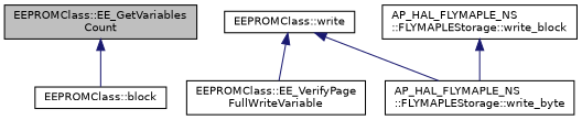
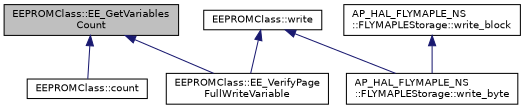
  digraph {
    rankdir=TB
    node [color=black fillcolor=white fontname=Helvetica fontsize=10 shape=record style=filled]
    edge [color=midnightblue dir=back fontname=Helvetica fontsize=10 labelfontname=Helvetica labelfontsize=10 style=solid]
    n1 [fillcolor=grey75 fontcolor=black height=0.2 label="EEPROMClass::EE_GetVariables\lCount" width=0.4]
-   n2 [height=0.2 label="EEPROMClass::block" width=0.4]
+   n2 [height=0.2 label="EEPROMClass::count" width=0.4]
    n3 [height=0.2 label="EEPROMClass::EE_VerifyPage\lFullWriteVariable" width=0.4]
    n4 [height=0.2 label="EEPROMClass::write" width=0.4]
    n5 [height=0.2 label="AP_HAL_FLYMAPLE_NS\l::FLYMAPLEStorage::write_byte" width=0.4]
    n6 [height=0.2 label="AP_HAL_FLYMAPLE_NS\l::FLYMAPLEStorage::write_block" width=0.4]
    n1 -> n2
+   n1 -> n3
    n4 -> n3
    n4 -> n5
    n6 -> n5
  }
